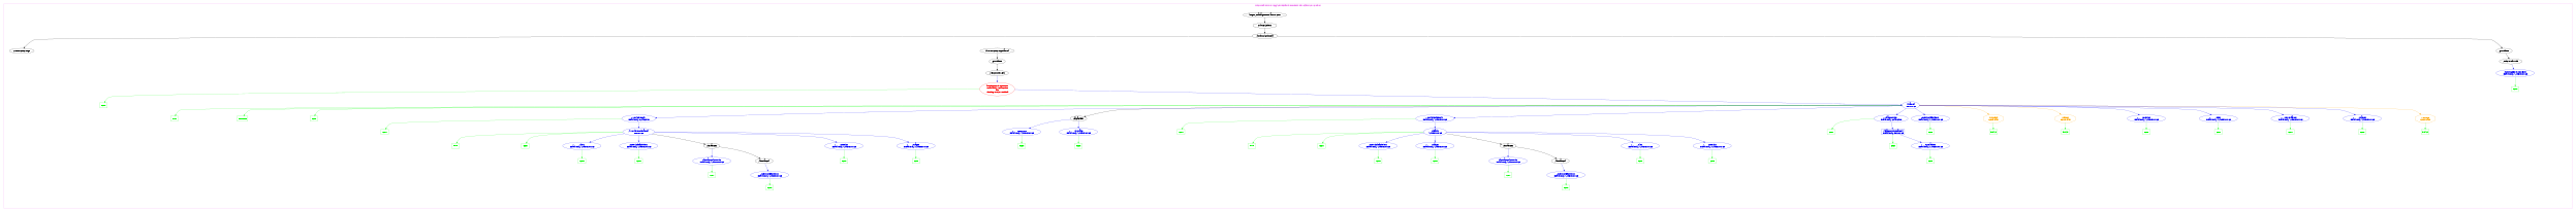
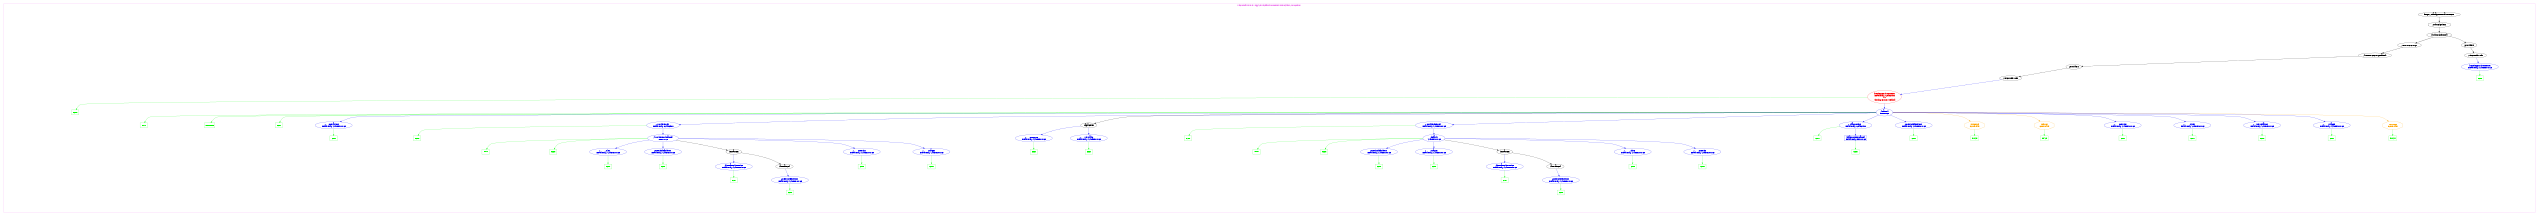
  digraph {
    rankdir=TB
    node [color=green fontcolor=green shape=ellipse]
    edge [color=green fontcolor=green]
    n1 [label=GET shape=box]
    n2 [label=PUT shape=box]
    n3 [label=DELETE shape=box]
    n4 [label=GET shape=box]
    n5 [label=GET shape=box]
    n6 [color=blue fontcolor=blue label="/operations\n Read-Only SubResource"]
    n7 [label=GET shape=box]
    n8 [label=PUT shape=box]
    n9 [label=GET shape=box]
    n10 [label=GET shape=box]
    n11 [color=blue fontcolor=blue label="/skus\n Read-Only SubResource"]
    n12 [label=GET shape=box]
    n13 [color=blue fontcolor=blue label="/metricdefinitions\n Read-Only SubResource"]
    n14 [label=GET shape=box]
    n15 [color=blue fontcolor=blue label="/{instance}metrics\n Read-Only SubResource"]
    n16 [label=GET shape=box]
    n17 [color=blue fontcolor=blue label="/metricdefinitions\n Read-Only SubResource"]
    n18 [color=black fontcolor=black label="/{instance}"]
    n19 [color=black fontcolor=black label="/instances"]
    n20 [label=GET shape=box]
    n21 [color=blue fontcolor=blue label="/metrics\n Read-Only SubResource"]
    n22 [label=GET shape=box]
    n23 [color=blue fontcolor=blue label="/usages\n Read-Only SubResource"]
    n24 [color=blue fontcolor=blue label="/{workerPoolName}\n Resource"]
    n25 [color=blue fontcolor=blue label="/workerPools\n Read-Only Collection"]
    n26 [label=GET shape=box]
    n27 [color=blue fontcolor=blue label="/compute\n Read-Only SubResource"]
    n28 [label=GET shape=box]
    n29 [color=blue fontcolor=blue label="/virtualip\n Read-Only SubResource"]
    n30 [color=black fontcolor=black label="/capacities"]
    n31 [label=GET shape=box]
    n32 [label=PUT shape=box]
    n33 [label=GET shape=box]
    n34 [label=GET shape=box]
    n35 [color=blue fontcolor=blue label="/metricdefinitions\n Read-Only SubResource"]
    n36 [label=GET shape=box]
    n37 [color=blue fontcolor=blue label="/usages\n Read-Only SubResource"]
    n38 [label=GET shape=box]
    n39 [color=blue fontcolor=blue label="/{instance}metrics\n Read-Only SubResource"]
    n40 [label=GET shape=box]
    n41 [color=blue fontcolor=blue label="/metricdefinitions\n Read-Only SubResource"]
    n42 [color=black fontcolor=black label="/{instance}"]
    n43 [color=black fontcolor=black label="/instances"]
    n44 [label=GET shape=box]
    n45 [color=blue fontcolor=blue label="/skus\n Read-Only SubResource"]
    n46 [label=GET shape=box]
    n47 [color=blue fontcolor=blue label="/metrics\n Read-Only SubResource"]
    n48 [color=blue fontcolor=blue label="/default\n SubResource"]
    n49 [color=blue fontcolor=blue label="/multiRolePools\n Read-Only SubResource"]
    n50 [label=GET shape=box]
    n51 [label=GET shape=box]
    n52 [color=blue fontcolor=blue label="/{diagnosticsName}\n Read-Only Resource" shape=box]
    n53 [color=blue fontcolor=blue label="/diagnostics\n Read-Only Collection"]
    n54 [label=GET shape=box]
    n55 [color=blue fontcolor=blue label="/metricdefinitions\n Read-Only SubResource"]
    n56 [label=POST shape=box]
    n57 [color=orange fontcolor=orange label="/suspend\n Controller" shape=octagon]
    n58 [label=POST shape=box]
    n59 [color=orange fontcolor=orange label="/reboot\n Controller" shape=octagon]
    n60 [label=GET shape=box]
    n61 [color=blue fontcolor=blue label="/metrics\n Read-Only SubResource"]
    n62 [label=GET shape=box]
    n63 [color=blue fontcolor=blue label="/sites\n Read-Only SubResource"]
    n64 [label=GET shape=box]
    n65 [color=blue fontcolor=blue label="/serverfarms\n Read-Only SubResource"]
    n66 [label=GET shape=box]
    n67 [color=blue fontcolor=blue label="/usages\n Read-Only SubResource"]
    n68 [label=POST shape=box]
    n69 [color=orange fontcolor=orange label="/resume\n Controller" shape=octagon]
    n70 [color=blue fontcolor=blue label="/{name}\n Resource"]
    n71 [color=red fontcolor=red label="/hostingEnvironments\n Read-Only Collection\nbut\nMissing POST Method"]
    n72 [color=black fontcolor=black label="/Microsoft.Web"]
    n73 [color=black fontcolor=black label="/providers"]
    n74 [color=black fontcolor=black label="/{resourceGroupName}"]
    n75 [color=black fontcolor=black label="/resourceGroups"]
    n76 [label=GET shape=box]
    n77 [color=blue fontcolor=blue label="/hostingEnvironments\n Read-Only SubResource"]
    n78 [color=black fontcolor=black label="/Microsoft.Web"]
    n79 [color=black fontcolor=black label="/providers"]
    n80 [color=black fontcolor=black label="/{subscriptionId}"]
    n81 [color=black fontcolor=black label="/subscriptions" shape=octagon]
    n82 [color=black fontcolor=black label="https://management.azure.com"]
    subgraph cluster_1 {
      color=violet
      fontcolor=violet
      label="Microsoft Azure - AppServiceEnvironments API Client 2016-09-01"
      subgraph cluster_2 {
        color=white
        fontcolor=white
        label="Microsoft Azure - AppServiceEnvironments API Client 2016-09-01"
        n82
        subgraph cluster_3 {
          color=white
          fontcolor=white
          label="Microsoft Azure - AppServiceEnvironments API Client 2016-09-01"
          n81
          subgraph cluster_4 {
            color=white
            fontcolor=white
            label="Microsoft Azure - AppServiceEnvironments API Client 2016-09-01"
            n80
            subgraph cluster_5 {
              color=white
              fontcolor=white
              label="Microsoft Azure - AppServiceEnvironments API Client 2016-09-01"
              n75
              subgraph cluster_6 {
                color=white
                fontcolor=white
                label="Microsoft Azure - AppServiceEnvironments API Client 2016-09-01"
                n74
                subgraph cluster_7 {
                  color=white
                  fontcolor=white
                  label="Microsoft Azure - AppServiceEnvironments API Client 2016-09-01"
                  n73
                  subgraph cluster_8 {
                    color=white
                    fontcolor=white
                    label="Microsoft Azure - AppServiceEnvironments API Client 2016-09-01"
                    n72
                    subgraph cluster_9 {
                      color=white
                      fontcolor=white
                      label="Microsoft Azure - AppServiceEnvironments API Client 2016-09-01"
                      n71
                      subgraph cluster_10 {
                        color=white
                        fontcolor=white
                        label="Microsoft Azure - AppServiceEnvironments API Client 2016-09-01"
                        n1
                      }
                      subgraph cluster_11 {
                        color=white
                        fontcolor=white
                        label="Microsoft Azure - AppServiceEnvironments API Client 2016-09-01"
                        n70
                        subgraph cluster_12 {
                          color=white
                          fontcolor=white
                          label="Microsoft Azure - AppServiceEnvironments API Client 2016-09-01"
                          n2
                        }
                        subgraph cluster_13 {
                          color=white
                          fontcolor=white
                          label="Microsoft Azure - AppServiceEnvironments API Client 2016-09-01"
                          n3
                        }
                        subgraph cluster_14 {
                          color=white
                          fontcolor=white
                          label="Microsoft Azure - AppServiceEnvironments API Client 2016-09-01"
                          n4
                        }
                        subgraph cluster_15 {
                          color=white
                          fontcolor=white
                          label="Microsoft Azure - AppServiceEnvironments API Client 2016-09-01"
                          n6
                          subgraph cluster_16 {
                            color=white
                            fontcolor=white
                            label="Microsoft Azure - AppServiceEnvironments API Client 2016-09-01"
                            n5
                          }
                        }
                        subgraph cluster_17 {
                          color=white
                          fontcolor=white
                          label="Microsoft Azure - AppServiceEnvironments API Client 2016-09-01"
                          n25
                          subgraph cluster_18 {
                            color=white
                            fontcolor=white
                            label="Microsoft Azure - AppServiceEnvironments API Client 2016-09-01"
                            n7
                          }
                          subgraph cluster_19 {
                            color=white
                            fontcolor=white
                            label="Microsoft Azure - AppServiceEnvironments API Client 2016-09-01"
                            n24
                            subgraph cluster_20 {
                              color=white
                              fontcolor=white
                              label="Microsoft Azure - AppServiceEnvironments API Client 2016-09-01"
                              n8
                            }
                            subgraph cluster_21 {
                              color=white
                              fontcolor=white
                              label="Microsoft Azure - AppServiceEnvironments API Client 2016-09-01"
                              n9
                            }
                            subgraph cluster_22 {
                              color=white
                              fontcolor=white
                              label="Microsoft Azure - AppServiceEnvironments API Client 2016-09-01"
                              n11
                              subgraph cluster_23 {
                                color=white
                                fontcolor=white
                                label="Microsoft Azure - AppServiceEnvironments API Client 2016-09-01"
                                n10
                              }
                            }
                            subgraph cluster_24 {
                              color=white
                              fontcolor=white
                              label="Microsoft Azure - AppServiceEnvironments API Client 2016-09-01"
                              n13
                              subgraph cluster_25 {
                                color=white
                                fontcolor=white
                                label="Microsoft Azure - AppServiceEnvironments API Client 2016-09-01"
                                n12
                              }
                            }
                            subgraph cluster_26 {
                              color=white
                              fontcolor=white
                              label="Microsoft Azure - AppServiceEnvironments API Client 2016-09-01"
                              n19
                              subgraph cluster_27 {
                                color=white
                                fontcolor=white
                                label="Microsoft Azure - AppServiceEnvironments API Client 2016-09-01"
                                n15
                                subgraph cluster_28 {
                                  color=white
                                  fontcolor=white
                                  label="Microsoft Azure - AppServiceEnvironments API Client 2016-09-01"
                                  n14
                                }
                              }
                              subgraph cluster_29 {
                                color=white
                                fontcolor=white
                                label="Microsoft Azure - AppServiceEnvironments API Client 2016-09-01"
                                n18
                                subgraph cluster_30 {
                                  color=white
                                  fontcolor=white
                                  label="Microsoft Azure - AppServiceEnvironments API Client 2016-09-01"
                                  n17
                                  subgraph cluster_31 {
                                    color=white
                                    fontcolor=white
                                    label="Microsoft Azure - AppServiceEnvironments API Client 2016-09-01"
                                    n16
                                  }
                                }
                              }
                            }
                            subgraph cluster_32 {
                              color=white
                              fontcolor=white
                              label="Microsoft Azure - AppServiceEnvironments API Client 2016-09-01"
                              n21
                              subgraph cluster_33 {
                                color=white
                                fontcolor=white
                                label="Microsoft Azure - AppServiceEnvironments API Client 2016-09-01"
                                n20
                              }
                            }
                            subgraph cluster_34 {
                              color=white
                              fontcolor=white
                              label="Microsoft Azure - AppServiceEnvironments API Client 2016-09-01"
                              n23
                              subgraph cluster_35 {
                                color=white
                                fontcolor=white
                                label="Microsoft Azure - AppServiceEnvironments API Client 2016-09-01"
                                n22
                              }
                            }
                          }
                        }
                        subgraph cluster_36 {
                          color=white
                          fontcolor=white
                          label="Microsoft Azure - AppServiceEnvironments API Client 2016-09-01"
                          n30
                          subgraph cluster_37 {
                            color=white
                            fontcolor=white
                            label="Microsoft Azure - AppServiceEnvironments API Client 2016-09-01"
                            n27
                            subgraph cluster_38 {
                              color=white
                              fontcolor=white
                              label="Microsoft Azure - AppServiceEnvironments API Client 2016-09-01"
                              n26
                            }
                          }
                          subgraph cluster_39 {
                            color=white
                            fontcolor=white
                            label="Microsoft Azure - AppServiceEnvironments API Client 2016-09-01"
                            n29
                            subgraph cluster_40 {
                              color=white
                              fontcolor=white
                              label="Microsoft Azure - AppServiceEnvironments API Client 2016-09-01"
                              n28
                            }
                          }
                        }
                        subgraph cluster_41 {
                          color=white
                          fontcolor=white
                          label="Microsoft Azure - AppServiceEnvironments API Client 2016-09-01"
                          n49
                          subgraph cluster_42 {
                            color=white
                            fontcolor=white
                            label="Microsoft Azure - AppServiceEnvironments API Client 2016-09-01"
                            n31
                          }
                          subgraph cluster_43 {
                            color=white
                            fontcolor=white
                            label="Microsoft Azure - AppServiceEnvironments API Client 2016-09-01"
                            n48
                            subgraph cluster_44 {
                              color=white
                              fontcolor=white
                              label="Microsoft Azure - AppServiceEnvironments API Client 2016-09-01"
                              n32
                            }
                            subgraph cluster_45 {
                              color=white
                              fontcolor=white
                              label="Microsoft Azure - AppServiceEnvironments API Client 2016-09-01"
                              n33
                            }
                            subgraph cluster_46 {
                              color=white
                              fontcolor=white
                              label="Microsoft Azure - AppServiceEnvironments API Client 2016-09-01"
                              n35
                              subgraph cluster_47 {
                                color=white
                                fontcolor=white
                                label="Microsoft Azure - AppServiceEnvironments API Client 2016-09-01"
                                n34
                              }
                            }
                            subgraph cluster_48 {
                              color=white
                              fontcolor=white
                              label="Microsoft Azure - AppServiceEnvironments API Client 2016-09-01"
                              n37
                              subgraph cluster_49 {
                                color=white
                                fontcolor=white
                                label="Microsoft Azure - AppServiceEnvironments API Client 2016-09-01"
                                n36
                              }
                            }
                            subgraph cluster_50 {
                              color=white
                              fontcolor=white
                              label="Microsoft Azure - AppServiceEnvironments API Client 2016-09-01"
                              n43
                              subgraph cluster_51 {
                                color=white
                                fontcolor=white
                                label="Microsoft Azure - AppServiceEnvironments API Client 2016-09-01"
                                n39
                                subgraph cluster_52 {
                                  color=white
                                  fontcolor=white
                                  label="Microsoft Azure - AppServiceEnvironments API Client 2016-09-01"
                                  n38
                                }
                              }
                              subgraph cluster_53 {
                                color=white
                                fontcolor=white
                                label="Microsoft Azure - AppServiceEnvironments API Client 2016-09-01"
                                n42
                                subgraph cluster_54 {
                                  color=white
                                  fontcolor=white
                                  label="Microsoft Azure - AppServiceEnvironments API Client 2016-09-01"
                                  n41
                                  subgraph cluster_55 {
                                    color=white
                                    fontcolor=white
                                    label="Microsoft Azure - AppServiceEnvironments API Client 2016-09-01"
                                    n40
                                  }
                                }
                              }
                            }
                            subgraph cluster_56 {
                              color=white
                              fontcolor=white
                              label="Microsoft Azure - AppServiceEnvironments API Client 2016-09-01"
                              n45
                              subgraph cluster_57 {
                                color=white
                                fontcolor=white
                                label="Microsoft Azure - AppServiceEnvironments API Client 2016-09-01"
                                n44
                              }
                            }
                            subgraph cluster_58 {
                              color=white
                              fontcolor=white
                              label="Microsoft Azure - AppServiceEnvironments API Client 2016-09-01"
                              n47
                              subgraph cluster_59 {
                                color=white
                                fontcolor=white
                                label="Microsoft Azure - AppServiceEnvironments API Client 2016-09-01"
                                n46
                              }
                            }
                          }
                        }
                        subgraph cluster_60 {
                          color=white
                          fontcolor=white
                          label="Microsoft Azure - AppServiceEnvironments API Client 2016-09-01"
                          n53
                          subgraph cluster_61 {
                            color=white
                            fontcolor=white
                            label="Microsoft Azure - AppServiceEnvironments API Client 2016-09-01"
                            n50
                          }
                          subgraph cluster_62 {
                            color=white
                            fontcolor=white
                            label="Microsoft Azure - AppServiceEnvironments API Client 2016-09-01"
                            n52
                            subgraph cluster_63 {
                              color=white
                              fontcolor=white
                              label="Microsoft Azure - AppServiceEnvironments API Client 2016-09-01"
                              n51
                            }
                          }
                        }
                        subgraph cluster_64 {
                          color=white
                          fontcolor=white
                          label="Microsoft Azure - AppServiceEnvironments API Client 2016-09-01"
                          n55
                          subgraph cluster_65 {
                            color=white
                            fontcolor=white
                            label="Microsoft Azure - AppServiceEnvironments API Client 2016-09-01"
                            n54
                          }
                        }
                        subgraph cluster_66 {
                          color=white
                          fontcolor=white
                          label="Microsoft Azure - AppServiceEnvironments API Client 2016-09-01"
                          n57
                          subgraph cluster_67 {
                            color=white
                            fontcolor=white
                            label="Microsoft Azure - AppServiceEnvironments API Client 2016-09-01"
                            n56
                          }
                        }
                        subgraph cluster_68 {
                          color=white
                          fontcolor=white
                          label="Microsoft Azure - AppServiceEnvironments API Client 2016-09-01"
                          n59
                          subgraph cluster_69 {
                            color=white
                            fontcolor=white
                            label="Microsoft Azure - AppServiceEnvironments API Client 2016-09-01"
                            n58
                          }
                        }
                        subgraph cluster_70 {
                          color=white
                          fontcolor=white
                          label="Microsoft Azure - AppServiceEnvironments API Client 2016-09-01"
                          n61
                          subgraph cluster_71 {
                            color=white
                            fontcolor=white
                            label="Microsoft Azure - AppServiceEnvironments API Client 2016-09-01"
                            n60
                          }
                        }
                        subgraph cluster_72 {
                          color=white
                          fontcolor=white
                          label="Microsoft Azure - AppServiceEnvironments API Client 2016-09-01"
                          n63
                          subgraph cluster_73 {
                            color=white
                            fontcolor=white
                            label="Microsoft Azure - AppServiceEnvironments API Client 2016-09-01"
                            n62
                          }
                        }
                        subgraph cluster_74 {
                          color=white
                          fontcolor=white
                          label="Microsoft Azure - AppServiceEnvironments API Client 2016-09-01"
                          n65
                          subgraph cluster_75 {
                            color=white
                            fontcolor=white
                            label="Microsoft Azure - AppServiceEnvironments API Client 2016-09-01"
                            n64
                          }
                        }
                        subgraph cluster_76 {
                          color=white
                          fontcolor=white
                          label="Microsoft Azure - AppServiceEnvironments API Client 2016-09-01"
                          n67
                          subgraph cluster_77 {
                            color=white
                            fontcolor=white
                            label="Microsoft Azure - AppServiceEnvironments API Client 2016-09-01"
                            n66
                          }
                        }
                        subgraph cluster_78 {
                          color=white
                          fontcolor=white
                          label="Microsoft Azure - AppServiceEnvironments API Client 2016-09-01"
                          n69
                          subgraph cluster_79 {
                            color=white
                            fontcolor=white
                            label="Microsoft Azure - AppServiceEnvironments API Client 2016-09-01"
                            n68
                          }
                        }
                      }
                    }
                  }
                }
              }
            }
            subgraph cluster_80 {
              color=white
              fontcolor=white
              label="Microsoft Azure - AppServiceEnvironments API Client 2016-09-01"
              n79
              subgraph cluster_81 {
                color=white
                fontcolor=white
                label="Microsoft Azure - AppServiceEnvironments API Client 2016-09-01"
                n78
                subgraph cluster_82 {
                  color=white
                  fontcolor=white
                  label="Microsoft Azure - AppServiceEnvironments API Client 2016-09-01"
                  n77
                  subgraph cluster_83 {
                    color=white
                    fontcolor=white
                    label="Microsoft Azure - AppServiceEnvironments API Client 2016-09-01"
                    n76
                  }
                }
              }
            }
          }
        }
      }
    }
    n6 -> n5
    n11 -> n10
    n13 -> n12
    n15 -> n14
    n17 -> n16
    n18 -> n17 [color=blue fontcolor=blue]
    n19 -> n15 [color=blue fontcolor=blue]
    n19 -> n18 [color=black fontcolor=black]
    n21 -> n20
    n23 -> n22
    n24 -> n8
    n24 -> n9
    n24 -> n11 [color=blue fontcolor=blue]
    n24 -> n13 [color=blue fontcolor=blue]
    n24 -> n19 [color=black fontcolor=black]
    n24 -> n21 [color=blue fontcolor=blue]
    n24 -> n23 [color=blue fontcolor=blue]
    n25 -> n7
    n25 -> n24 [color=blue fontcolor=blue]
    n27 -> n26
    n29 -> n28
    n30 -> n27 [color=blue fontcolor=blue]
    n30 -> n29 [color=blue fontcolor=blue]
    n35 -> n34
    n37 -> n36
    n39 -> n38
    n41 -> n40
    n42 -> n41 [color=blue fontcolor=blue]
    n43 -> n39 [color=blue fontcolor=blue]
    n43 -> n42 [color=black fontcolor=black]
    n45 -> n44
    n47 -> n46
    n48 -> n32
    n48 -> n33
    n48 -> n35 [color=blue fontcolor=blue]
    n48 -> n37 [color=blue fontcolor=blue]
    n48 -> n43 [color=black fontcolor=black]
    n48 -> n45 [color=blue fontcolor=blue]
    n48 -> n47 [color=blue fontcolor=blue]
    n49 -> n31
    n49 -> n48 [color=blue fontcolor=blue]
    n52 -> n51
    n53 -> n50
    n53 -> n52 [color=blue fontcolor=blue]
    n55 -> n54
    n57 -> n56
    n59 -> n58
    n61 -> n60
    n63 -> n62
    n65 -> n64
    n67 -> n66
    n69 -> n68
    n70 -> n2
    n70 -> n3
    n70 -> n4
-   n52 -> n6 [color=blue fontcolor=blue]
+   n70 -> n6 [color=blue fontcolor=blue]
    n70 -> n25 [color=blue fontcolor=blue]
    n70 -> n30 [color=black fontcolor=black]
    n70 -> n49 [color=blue fontcolor=blue]
    n70 -> n53 [color=blue fontcolor=blue]
    n70 -> n55 [color=blue fontcolor=blue]
    n70 -> n57 [color=orange fontcolor=orange]
    n70 -> n59 [color=orange fontcolor=orange]
    n70 -> n61 [color=blue fontcolor=blue]
    n70 -> n63 [color=blue fontcolor=blue]
    n70 -> n65 [color=blue fontcolor=blue]
    n70 -> n67 [color=blue fontcolor=blue]
    n70 -> n69 [color=orange fontcolor=orange]
    n71 -> n1
    n71 -> n70 [color=blue fontcolor=blue]
    n72 -> n71 [color=blue fontcolor=blue]
    n73 -> n72 [color=black fontcolor=black]
    n74 -> n73 [color=black fontcolor=black]
+   n75 -> n74 [color=black fontcolor=black]
    n77 -> n76
    n78 -> n77 [color=blue fontcolor=blue]
    n79 -> n78 [color=black fontcolor=black]
    n80 -> n75 [color=black fontcolor=black]
    n80 -> n79 [color=black fontcolor=black]
    n81 -> n80 [color=black fontcolor=black]
    n82 -> n81 [color=black fontcolor=black]
  }
